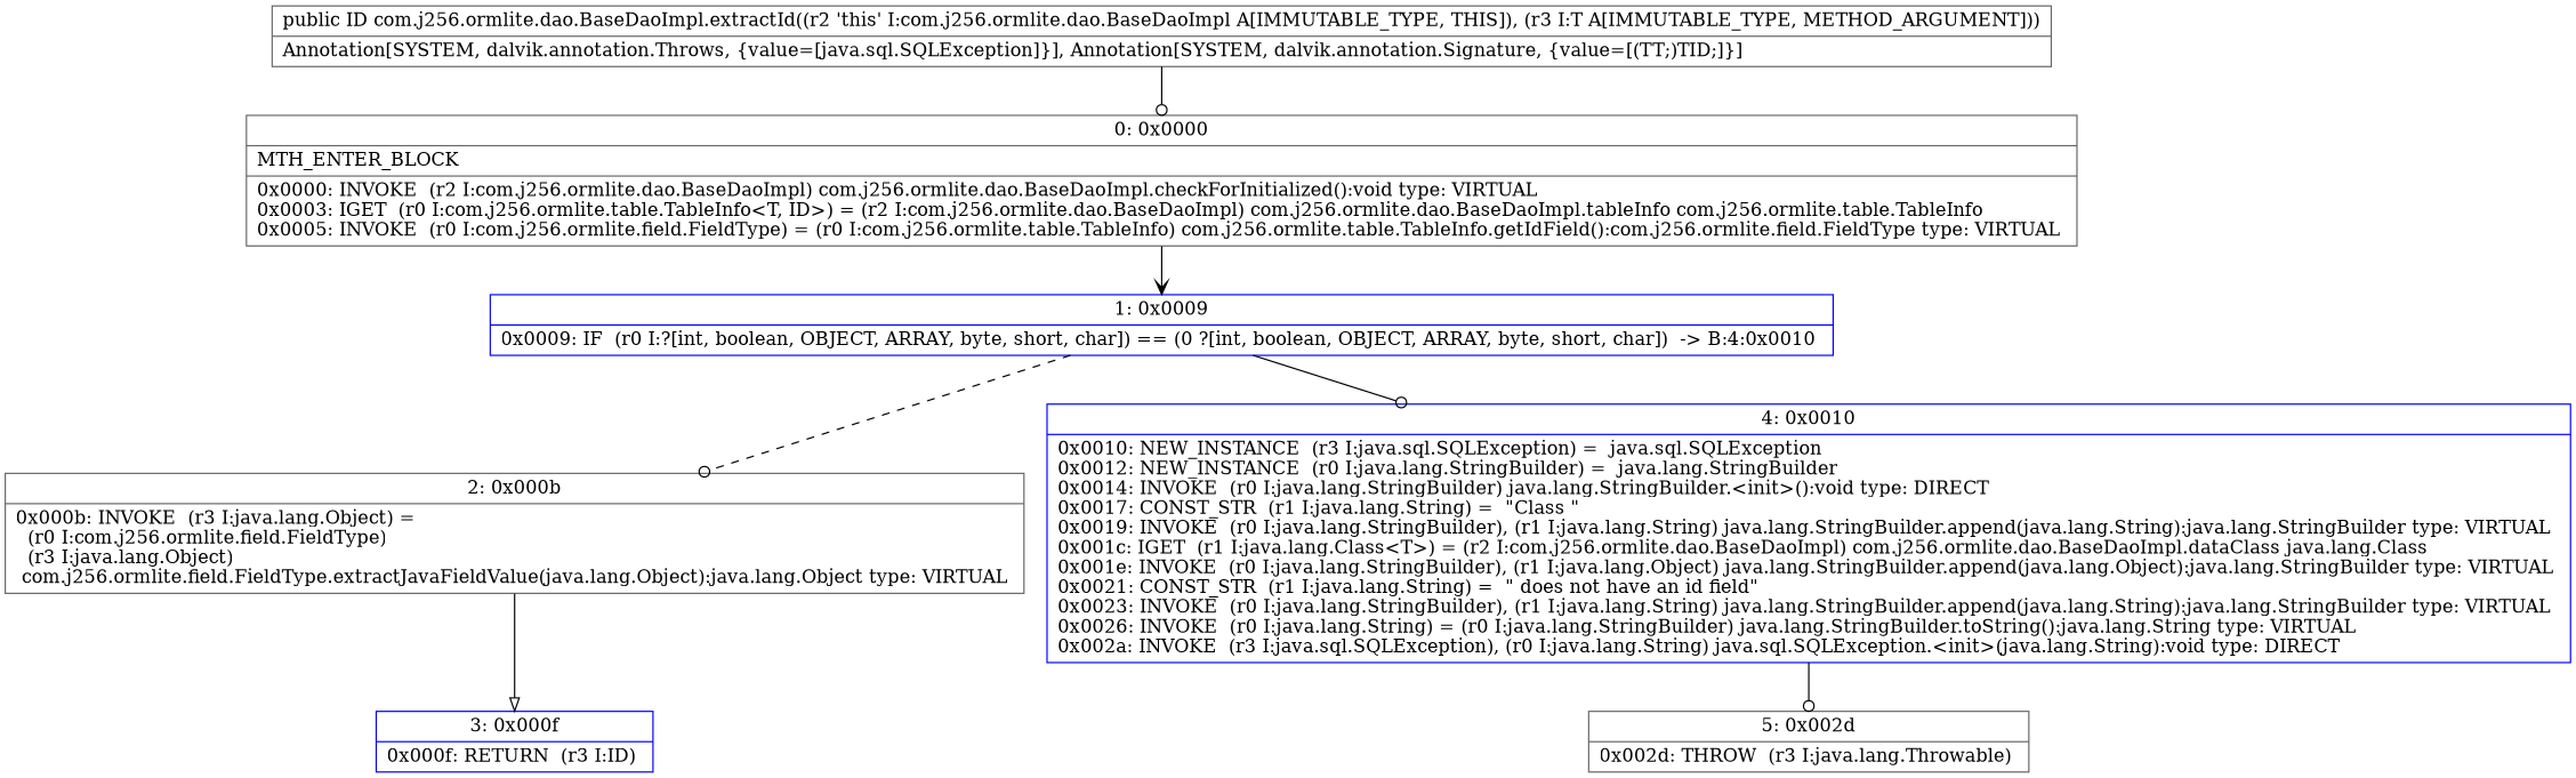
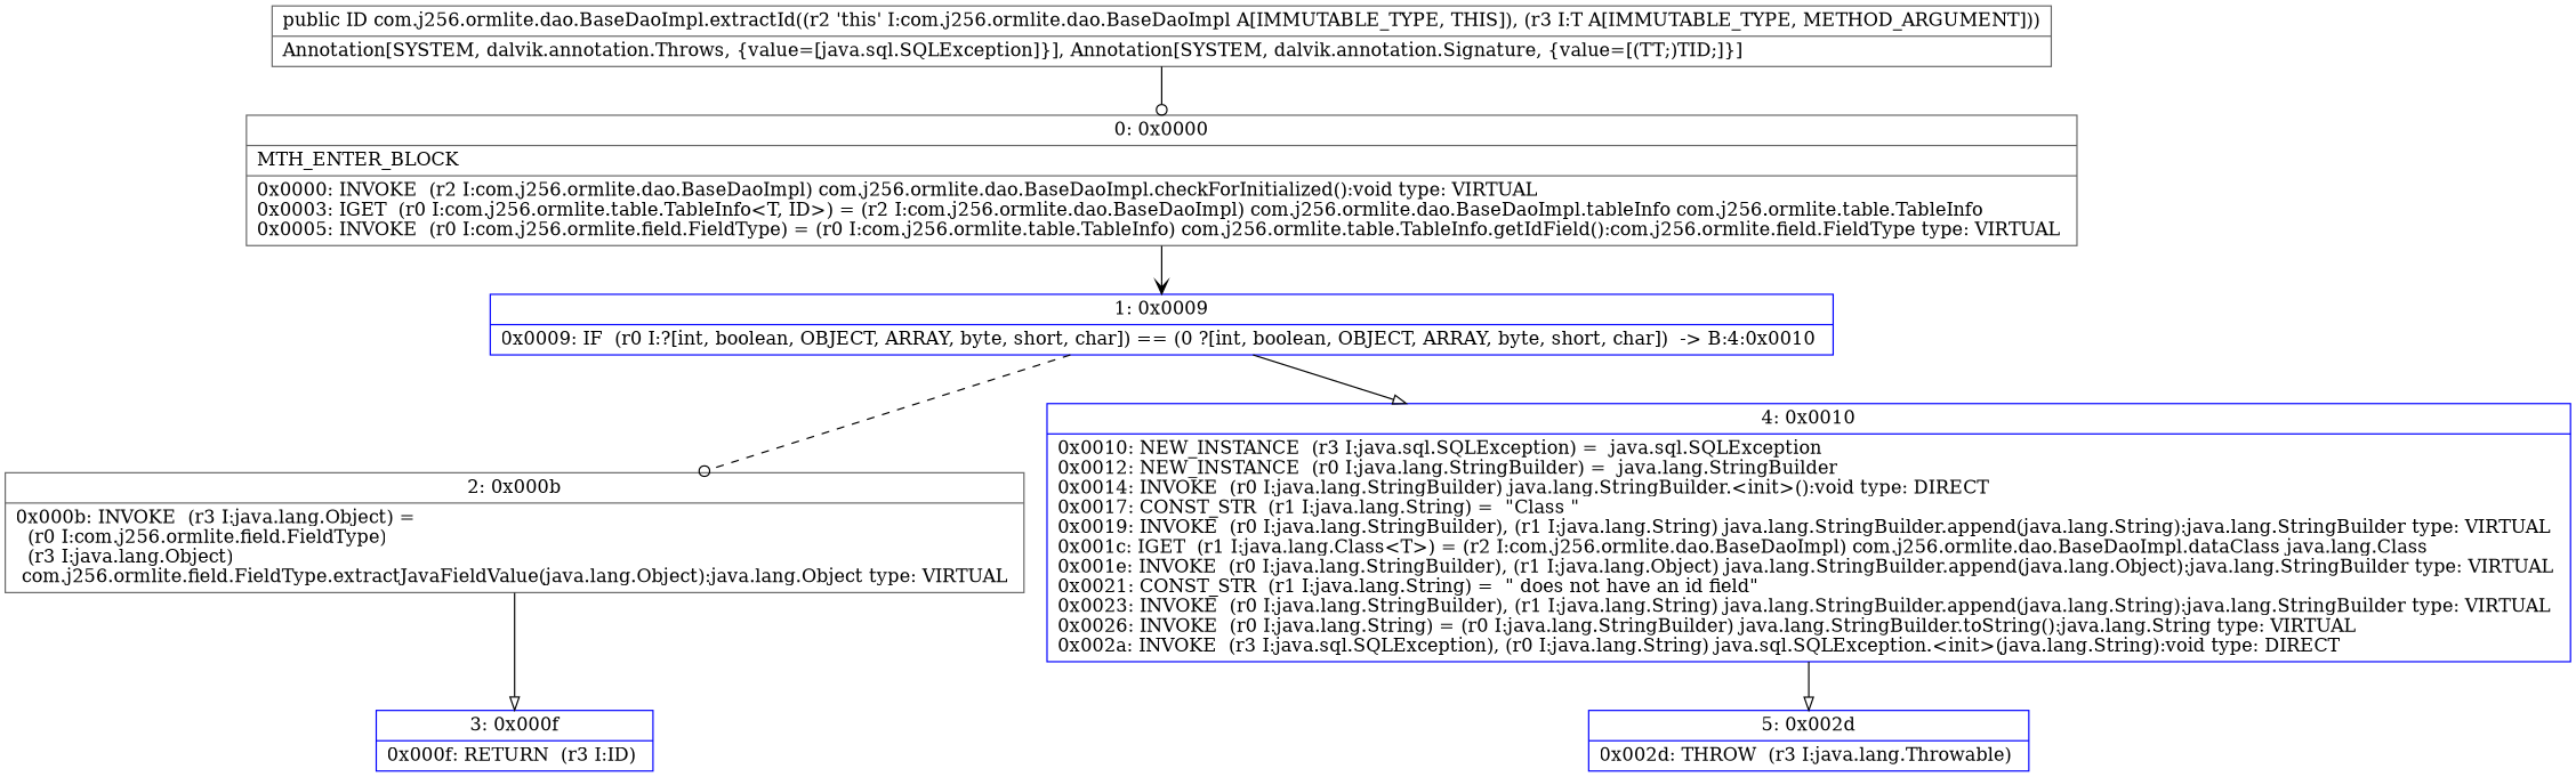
  digraph {
    node [color=gray40 shape=record]
    edge [arrowhead=onormal]
    n1 [label="{0\:\ 0x0000|MTH_ENTER_BLOCK\l|0x0000: INVOKE  (r2 I:com.j256.ormlite.dao.BaseDaoImpl) com.j256.ormlite.dao.BaseDaoImpl.checkForInitialized():void type: VIRTUAL \l0x0003: IGET  (r0 I:com.j256.ormlite.table.TableInfo\<T, ID\>) = (r2 I:com.j256.ormlite.dao.BaseDaoImpl) com.j256.ormlite.dao.BaseDaoImpl.tableInfo com.j256.ormlite.table.TableInfo \l0x0005: INVOKE  (r0 I:com.j256.ormlite.field.FieldType) = (r0 I:com.j256.ormlite.table.TableInfo) com.j256.ormlite.table.TableInfo.getIdField():com.j256.ormlite.field.FieldType type: VIRTUAL \l}"]
    n2 [color=blue label="{1\:\ 0x0009|0x0009: IF  (r0 I:?[int, boolean, OBJECT, ARRAY, byte, short, char]) == (0 ?[int, boolean, OBJECT, ARRAY, byte, short, char])  \-\> B:4:0x0010 \l}"]
    n3 [label="{2\:\ 0x000b|0x000b: INVOKE  (r3 I:java.lang.Object) = \l  (r0 I:com.j256.ormlite.field.FieldType)\l  (r3 I:java.lang.Object)\l com.j256.ormlite.field.FieldType.extractJavaFieldValue(java.lang.Object):java.lang.Object type: VIRTUAL \l}"]
    n4 [color=blue label="{4\:\ 0x0010|0x0010: NEW_INSTANCE  (r3 I:java.sql.SQLException) =  java.sql.SQLException \l0x0012: NEW_INSTANCE  (r0 I:java.lang.StringBuilder) =  java.lang.StringBuilder \l0x0014: INVOKE  (r0 I:java.lang.StringBuilder) java.lang.StringBuilder.\<init\>():void type: DIRECT \l0x0017: CONST_STR  (r1 I:java.lang.String) =  \"Class \" \l0x0019: INVOKE  (r0 I:java.lang.StringBuilder), (r1 I:java.lang.String) java.lang.StringBuilder.append(java.lang.String):java.lang.StringBuilder type: VIRTUAL \l0x001c: IGET  (r1 I:java.lang.Class\<T\>) = (r2 I:com.j256.ormlite.dao.BaseDaoImpl) com.j256.ormlite.dao.BaseDaoImpl.dataClass java.lang.Class \l0x001e: INVOKE  (r0 I:java.lang.StringBuilder), (r1 I:java.lang.Object) java.lang.StringBuilder.append(java.lang.Object):java.lang.StringBuilder type: VIRTUAL \l0x0021: CONST_STR  (r1 I:java.lang.String) =  \" does not have an id field\" \l0x0023: INVOKE  (r0 I:java.lang.StringBuilder), (r1 I:java.lang.String) java.lang.StringBuilder.append(java.lang.String):java.lang.StringBuilder type: VIRTUAL \l0x0026: INVOKE  (r0 I:java.lang.String) = (r0 I:java.lang.StringBuilder) java.lang.StringBuilder.toString():java.lang.String type: VIRTUAL \l0x002a: INVOKE  (r3 I:java.sql.SQLException), (r0 I:java.lang.String) java.sql.SQLException.\<init\>(java.lang.String):void type: DIRECT \l}"]
    n5 [color=blue label="{3\:\ 0x000f|0x000f: RETURN  (r3 I:ID) \l}"]
-   n6 [label="{5\:\ 0x002d|0x002d: THROW  (r3 I:java.lang.Throwable) \l}"]
+   n6 [color=blue label="{5\:\ 0x002d|0x002d: THROW  (r3 I:java.lang.Throwable) \l}"]
    n7 [label="{public ID com.j256.ormlite.dao.BaseDaoImpl.extractId((r2 'this' I:com.j256.ormlite.dao.BaseDaoImpl A[IMMUTABLE_TYPE, THIS]), (r3 I:T A[IMMUTABLE_TYPE, METHOD_ARGUMENT]))  | Annotation[SYSTEM, dalvik.annotation.Throws, \{value=[java.sql.SQLException]\}], Annotation[SYSTEM, dalvik.annotation.Signature, \{value=[(TT;)TID;]\}]\l}"]
    n1 -> n2 [arrowhead=vee]
    n2 -> n3 [arrowhead=odot style=dashed]
-   n2 -> n4 [arrowhead=odot]
+   n2 -> n4
    n3 -> n5
-   n4 -> n6 [arrowhead=odot]
+   n4 -> n6
    n7 -> n1 [arrowhead=odot]
  }
